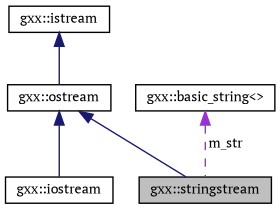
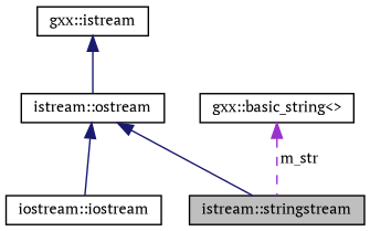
  digraph {
    fontname="PT Serif"
    node [color=black fillcolor=white fontname="PT Serif" fontsize=10 shape=record style=filled]
    edge [color=midnightblue dir=back fontname="PT Serif" fontsize=10 labelfontname=Helvetica labelfontsize=10 style=solid]
-   n1 [fillcolor=grey75 fontcolor=black height=0.2 label="gxx::stringstream" width=0.4]
-   n2 [height=0.2 label="gxx::iostream" width=0.4]
+   n1 [fillcolor=grey75 fontcolor=black height=0.2 label="istream::stringstream" width=0.4]
+   n2 [height=0.2 label="iostream::iostream" width=0.4]
    n3 [height=0.2 label="gxx::istream" width=0.4]
-   n4 [height=0.2 label="gxx::ostream" width=0.4]
+   n4 [height=0.2 label="istream::ostream" width=0.4]
    n5 [height=0.2 label="gxx::basic_string\<\>" width=0.4]
    n3 -> n4
    n4 -> n1
    n4 -> n2
    n5 -> n1 [color=darkorchid3 label=" m_str" style=dashed]
  }
